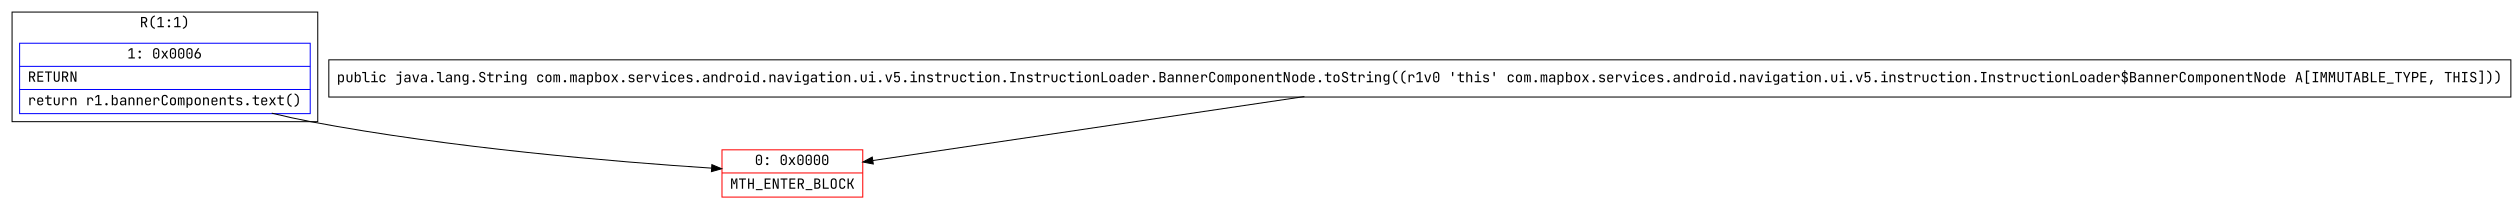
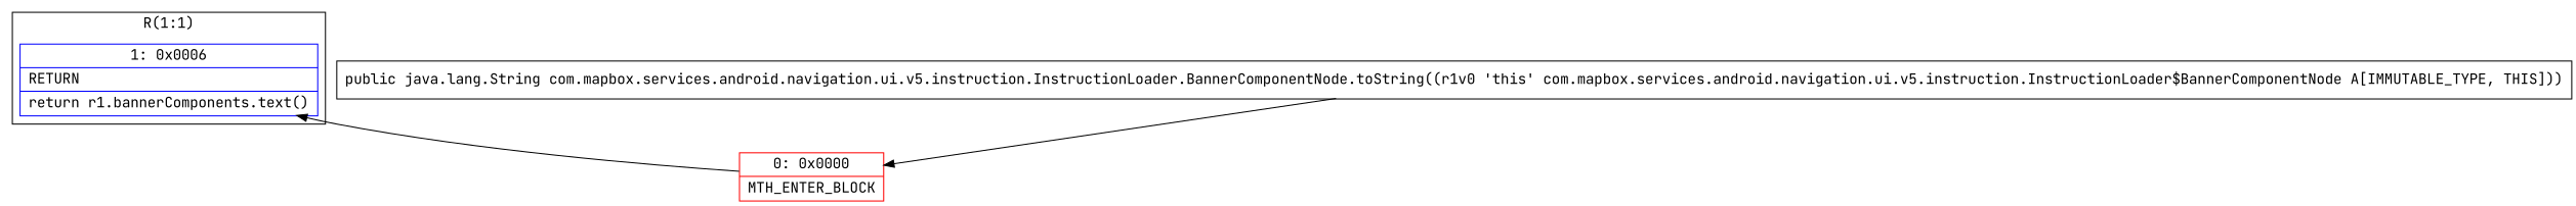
  digraph {
    fontname="JetBrains Mono"
    node [shape=record fontname="JetBrains Mono"]
    edge [fontname="JetBrains Mono"]
    n1 [color=blue label="{1\:\ 0x0006|RETURN\l|return r1.bannerComponents.text()\l}"]
    n2 [color=red label="{0\:\ 0x0000|MTH_ENTER_BLOCK\l}"]
    n3 [label="{public java.lang.String com.mapbox.services.android.navigation.ui.v5.instruction.InstructionLoader.BannerComponentNode.toString((r1v0 'this' com.mapbox.services.android.navigation.ui.v5.instruction.InstructionLoader$BannerComponentNode A[IMMUTABLE_TYPE, THIS])) }"]
    subgraph cluster_1 {
      label="R(1:1)"
      n1
    }
-   n1 -> n2
+   n2 -> n1
    n3 -> n2
  }
